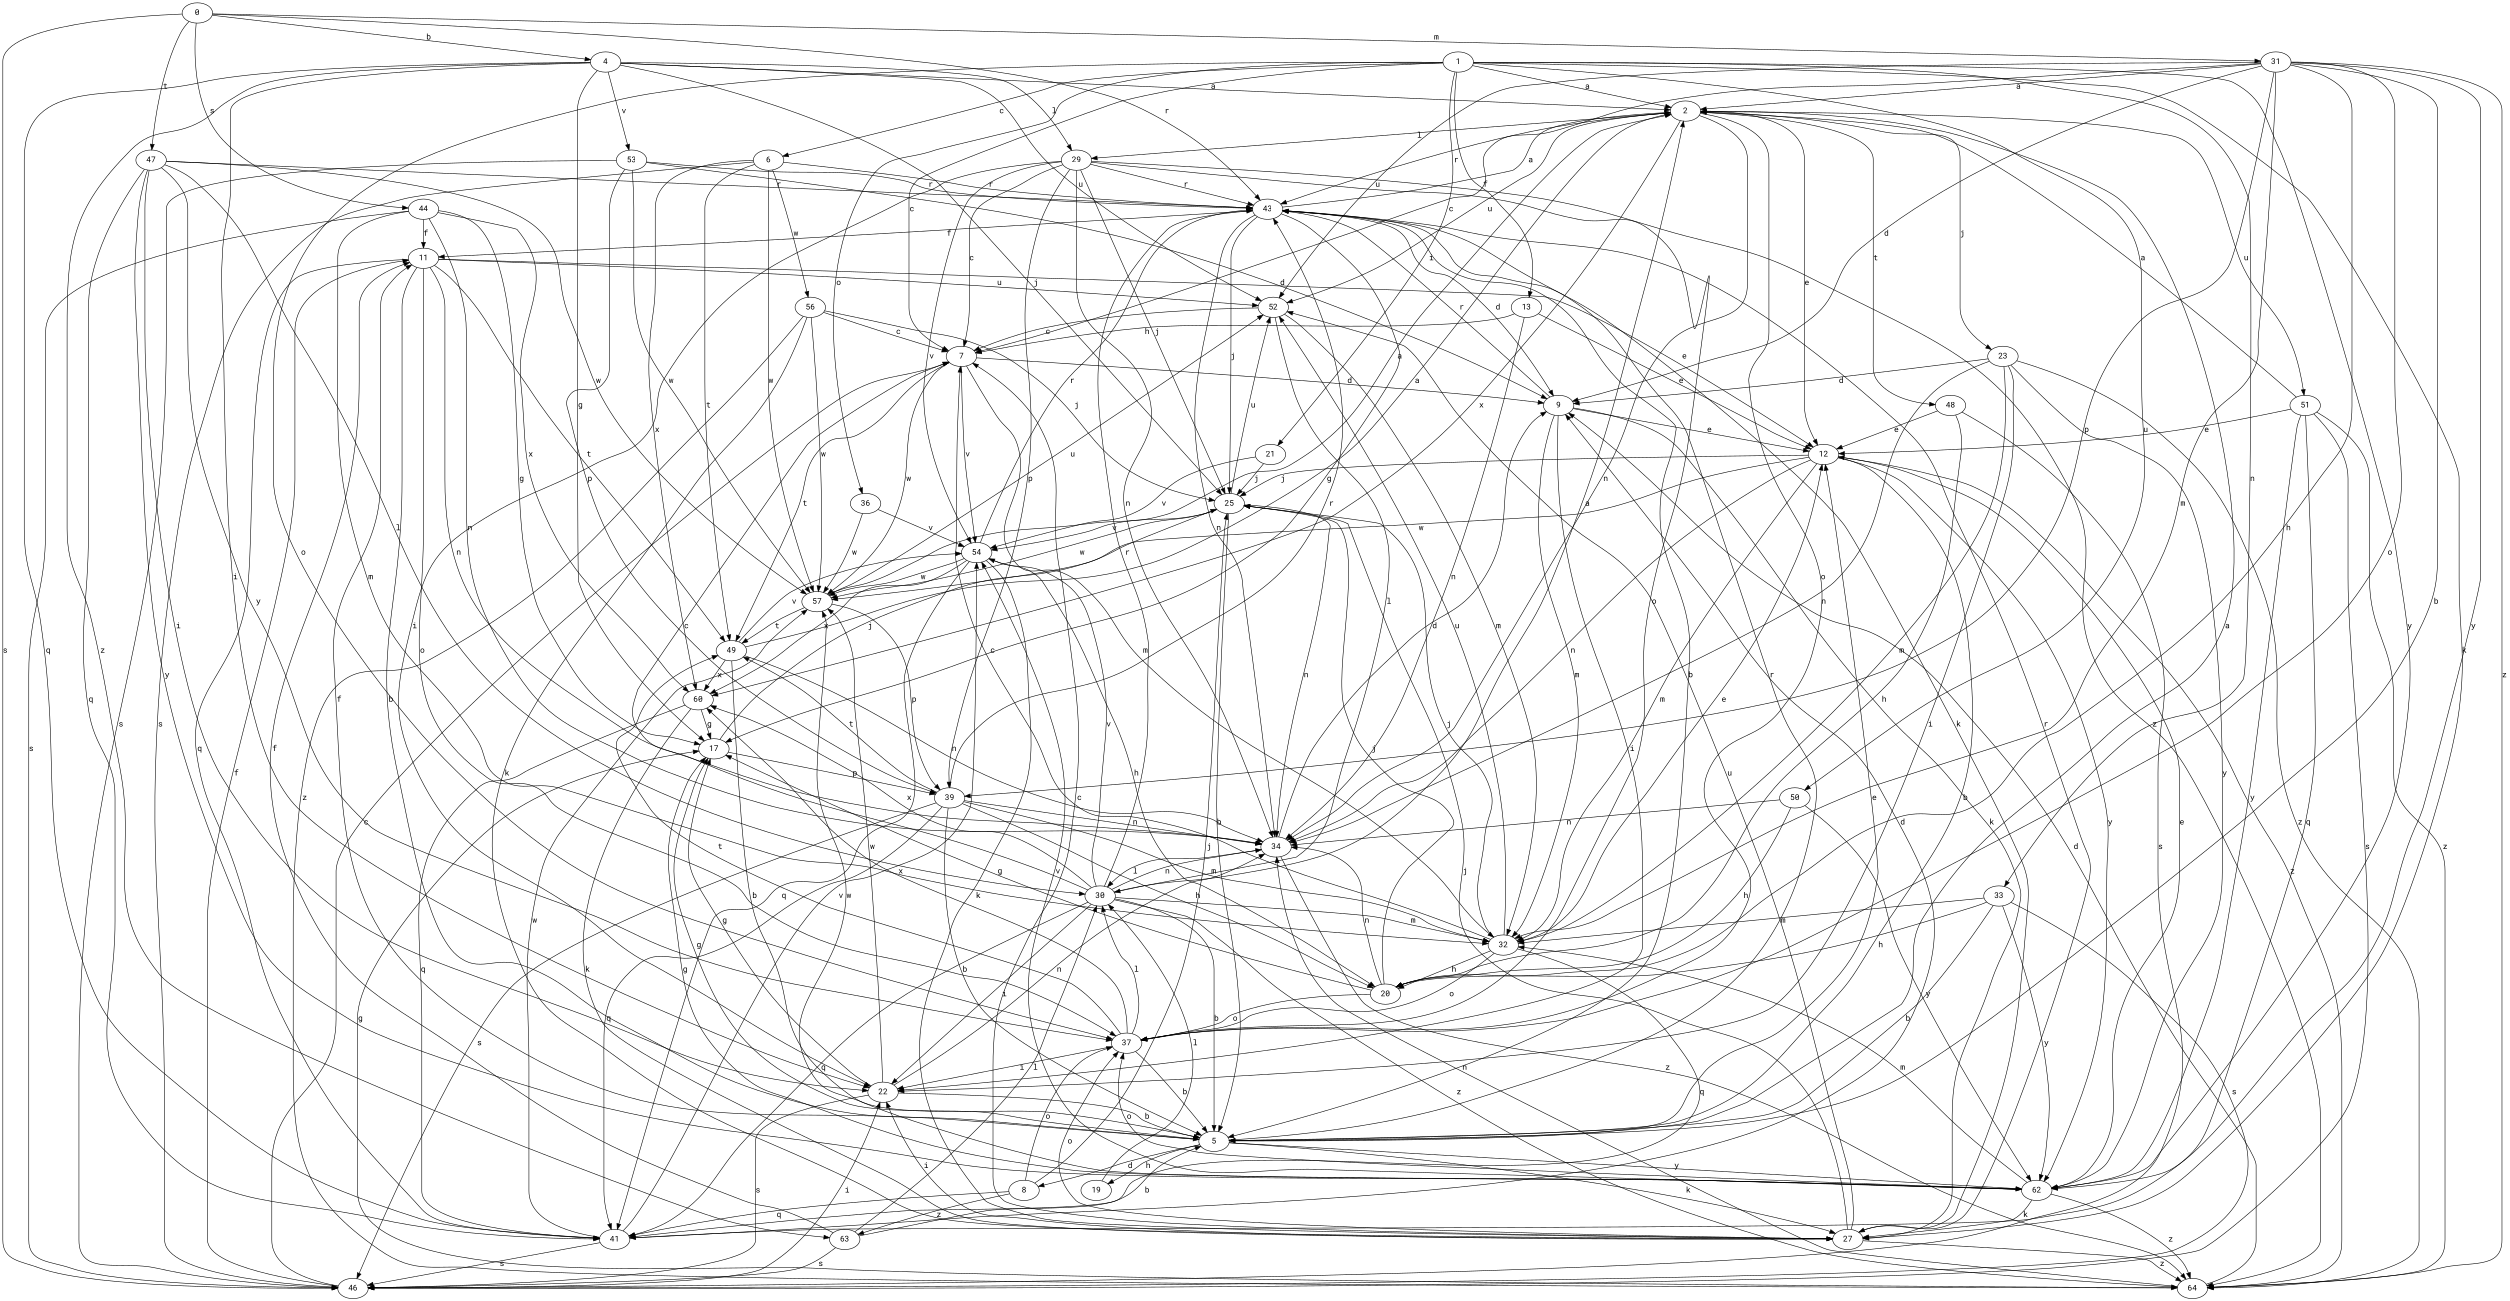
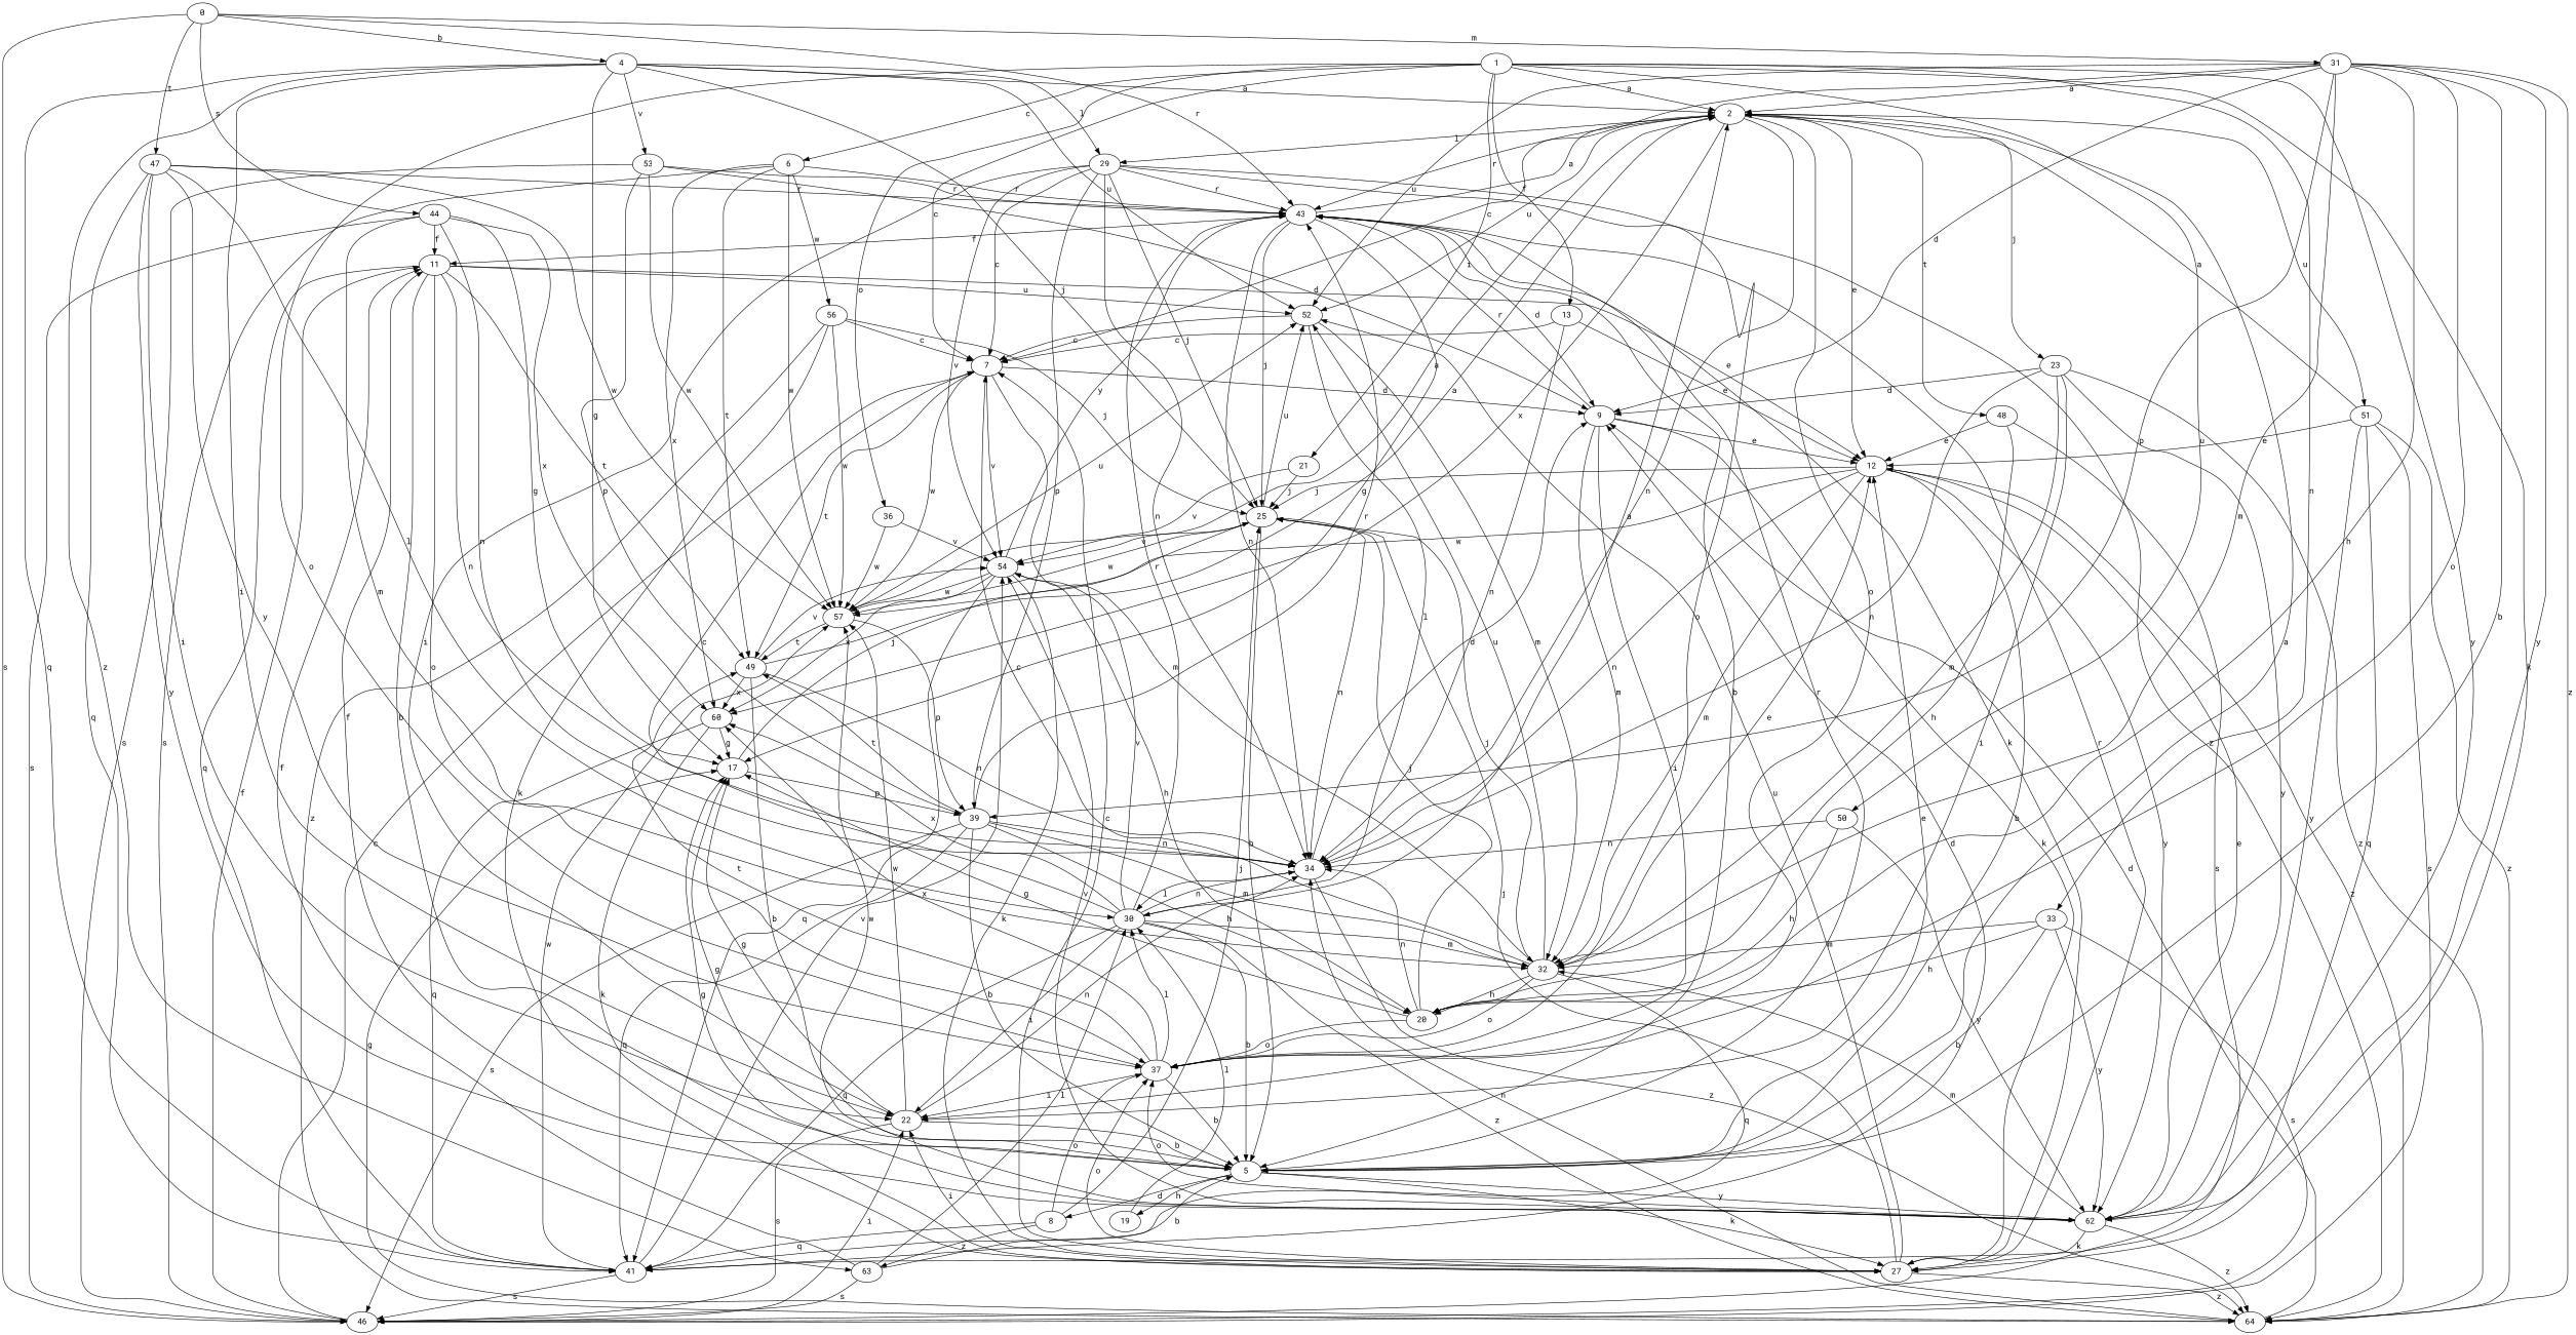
  strict digraph {
    fontname="Roboto Mono"
    node [fontname="Roboto Mono"]
    edge [fontname="Roboto Mono"]
    0
    4
    31
    43
    44
    46
    47
    2
    29
    52
    17
    22
    25
    41
    53
    63
    7
    37
    62
    5
    9
    32
    64
    39
    20
    27
    34
    n28 [label=11]
    60
    57
    30
    1
    6
    13
    21
    33
    36
    50
    12
    23
    48
    51
    49
    56
    54
    8
    19
    0 -> 4 [label=b]
    0 -> 31 [label=m]
    0 -> 43 [label=r]
    0 -> 44 [label=s]
    0 -> 46 [label=s]
    0 -> 47 [label=t]
    4 -> 2 [label=a]
    4 -> 29 [label=l]
    4 -> 52 [label=u]
    4 -> 17 [label=g]
    4 -> 22 [label=i]
    4 -> 25 [label=j]
    4 -> 41 [label=q]
    4 -> 53 [label=v]
    4 -> 63 [label=z]
    31 -> 2 [label=a]
    31 -> 52 [label=u]
    31 -> 7 [label=c]
    31 -> 37 [label=o]
    31 -> 62 [label=y]
    31 -> 5 [label=b]
    31 -> 9 [label=d]
    31 -> 32 [label=m]
    31 -> 64 [label=z]
    31 -> 39 [label=p]
    31 -> 20 [label=h]
    43 -> 2 [label=a]
    43 -> 17 [label=g]
    43 -> 25 [label=j]
    43 -> 5 [label=b]
    43 -> 9 [label=d]
    43 -> 27 [label=k]
    43 -> 34 [label=n]
    43 -> n28 [label=f]
    44 -> 46 [label=s]
    44 -> 17 [label=g]
    44 -> 32 [label=m]
    44 -> 34 [label=n]
    44 -> n28 [label=f]
    44 -> 60 [label=x]
    46 -> 22 [label=i]
    46 -> 7 [label=c]
    46 -> n28 [label=f]
    47 -> 43 [label=r]
    47 -> 22 [label=i]
    47 -> 41 [label=q]
    47 -> 37 [label=y]
    47 -> 62 [label=y]
    47 -> 57 [label=w]
    47 -> 30 [label=l]
    2 -> 43 [label=r]
    2 -> 29 [label=l]
    2 -> 52 [label=u]
    2 -> 37 [label=o]
    2 -> 34 [label=n]
    2 -> 60 [label=x]
    2 -> 12 [label=e]
    2 -> 23 [label=j]
    2 -> 48 [label=t]
    2 -> 51 [label=u]
    29 -> 43 [label=r]
    29 -> 22 [label=i]
    29 -> 25 [label=j]
    29 -> 7 [label=c]
    29 -> 37 [label=o]
    29 -> 64 [label=z]
    29 -> 39 [label=p]
    29 -> 34 [label=n]
    29 -> 54 [label=v]
    52 -> 7 [label=c]
    52 -> 32 [label=m]
    52 -> 30 [label=l]
    17 -> 25 [label=j]
    17 -> 39 [label=p]
    22 -> 46 [label=s]
    22 -> 17 [label=g]
    22 -> 5 [label=b]
    22 -> 34 [label=n]
    22 -> 57 [label=w]
    25 -> 52 [label=u]
    25 -> 5 [label=b]
    25 -> 34 [label=n]
    25 -> 57 [label=w]
    25 -> 54 [label=v]
    41 -> 46 [label=s]
    41 -> 9 [label=d]
    41 -> 57 [label=w]
    41 -> 54 [label=v]
    53 -> 43 [label=r]
    53 -> 46 [label=s]
    53 -> 9 [label=d]
    53 -> 39 [label=p]
    53 -> 57 [label=w]
    63 -> 46 [label=s]
    63 -> 5 [label=b]
    63 -> n28 [label=f]
    63 -> 30 [label=l]
    7 -> 9 [label=d]
    7 -> 32 [label=m]
    7 -> 57 [label=w]
    7 -> 49 [label=t]
    7 -> 54 [label=v]
    37 -> 22 [label=i]
    37 -> 5 [label=b]
    37 -> 60 [label=x]
    37 -> 30 [label=l]
    37 -> 49 [label=t]
    62 -> 17 [label=g]
    62 -> 37 [label=o]
    62 -> 32 [label=m]
    62 -> 64 [label=z]
    62 -> 27 [label=k]
    62 -> 57 [label=w]
    62 -> 12 [label=e]
    62 -> 54 [label=v]
    5 -> 43 [label=r]
    5 -> 2 [label=a]
    5 -> 17 [label=g]
    5 -> 62 [label=y]
    5 -> 27 [label=k]
    5 -> n28 [label=f]
    5 -> 12 [label=e]
    5 -> 8 [label=d]
    5 -> 19 [label=h]
    9 -> 43 [label=r]
    9 -> 22 [label=i]
    9 -> 32 [label=m]
    9 -> 27 [label=k]
    9 -> 12 [label=e]
    32 -> 52 [label=u]
    32 -> 25 [label=j]
    32 -> 41 [label=q]
    32 -> 7 [label=c]
    32 -> 37 [label=o]
    32 -> 20 [label=h]
    32 -> 12 [label=e]
    64 -> 17 [label=g]
    64 -> 9 [label=d]
    64 -> 34 [label=n]
    39 -> 43 [label=r]
    39 -> 46 [label=s]
    39 -> 41 [label=q]
    39 -> 5 [label=b]
    39 -> 32 [label=m]
    39 -> 20 [label=h]
    39 -> 34 [label=n]
    39 -> 49 [label=t]
    20 -> 17 [label=g]
    20 -> 25 [label=j]
    20 -> 37 [label=o]
    20 -> 34 [label=n]
    27 -> 43 [label=r]
    27 -> 52 [label=u]
    27 -> 22 [label=i]
    27 -> 25 [label=j]
    27 -> 7 [label=c]
    27 -> 37 [label=o]
    27 -> 64 [label=z]
    34 -> 9 [label=d]
    34 -> 64 [label=z]
    34 -> 30 [label=l]
    n28 -> 52 [label=u]
    n28 -> 41 [label=q]
    n28 -> 37 [label=o]
    n28 -> 5 [label=b]
    n28 -> 34 [label=n]
    n28 -> 12 [label=e]
    n28 -> 49 [label=t]
    60 -> 17 [label=g]
    60 -> 41 [label=q]
    60 -> 27 [label=k]
    57 -> 2 [label=a]
    57 -> 52 [label=u]
    57 -> 39 [label=p]
    57 -> 49 [label=t]
    30 -> 43 [label=r]
    30 -> 2 [label=a]
    30 -> 22 [label=i]
    30 -> 41 [label=q]
    30 -> 7 [label=c]
    30 -> 5 [label=b]
    30 -> 32 [label=m]
    30 -> 64 [label=z]
    30 -> 34 [label=n]
    30 -> 60 [label=x]
    30 -> 54 [label=v]
    1 -> 2 [label=a]
    1 -> 7 [label=c]
    1 -> 37 [label=o]
    1 -> 62 [label=y]
    1 -> 27 [label=k]
    1 -> 6 [label=c]
    1 -> 13 [label=f]
    1 -> 21 [label=i]
    1 -> 33 [label=n]
    1 -> 36 [label=o]
    1 -> 50 [label=u]
    6 -> 43 [label=r]
    6 -> 46 [label=s]
    6 -> 60 [label=x]
    6 -> 57 [label=w]
    6 -> 49 [label=t]
    6 -> 56 [label=w]
-   13 -> 7 [label=h]
+   13 -> 7 [label=c]
    13 -> 34 [label=n]
    13 -> 12 [label=e]
    21 -> 25 [label=j]
    21 -> 54 [label=v]
    33 -> 46 [label=s]
    33 -> 62 [label=y]
    33 -> 5 [label=b]
    33 -> 32 [label=m]
    33 -> 20 [label=h]
    36 -> 57 [label=w]
    36 -> 54 [label=v]
    50 -> 62 [label=y]
    50 -> 20 [label=h]
    50 -> 34 [label=n]
    12 -> 25 [label=j]
    12 -> 62 [label=y]
    12 -> 5 [label=b]
    12 -> 32 [label=m]
    12 -> 64 [label=z]
    12 -> 34 [label=n]
    12 -> 57 [label=w]
    23 -> 22 [label=i]
    23 -> 62 [label=y]
    23 -> 9 [label=d]
    23 -> 32 [label=m]
    23 -> 64 [label=z]
    23 -> 34 [label=n]
    48 -> 46 [label=s]
    48 -> 20 [label=h]
    48 -> 12 [label=e]
    51 -> 46 [label=s]
    51 -> 2 [label=a]
    51 -> 41 [label=q]
    51 -> 62 [label=y]
    51 -> 64 [label=z]
    51 -> 12 [label=e]
    49 -> 2 [label=a]
    49 -> 5 [label=b]
    49 -> 34 [label=n]
    49 -> 60 [label=x]
    49 -> 54 [label=v]
    56 -> 25 [label=j]
    56 -> 7 [label=c]
    56 -> 64 [label=z]
    56 -> 27 [label=k]
    56 -> 57 [label=w]
-   54 -> 43 [label=r]
+   54 -> 43 [label=y]
    54 -> 41 [label=q]
    54 -> 20 [label=h]
    54 -> 27 [label=k]
    54 -> 60 [label=x]
    54 -> 57 [label=w]
    8 -> 25 [label=j]
    8 -> 41 [label=q]
    8 -> 63 [label=z]
    8 -> 37 [label=o]
    19 -> 30 [label=l]
  }
